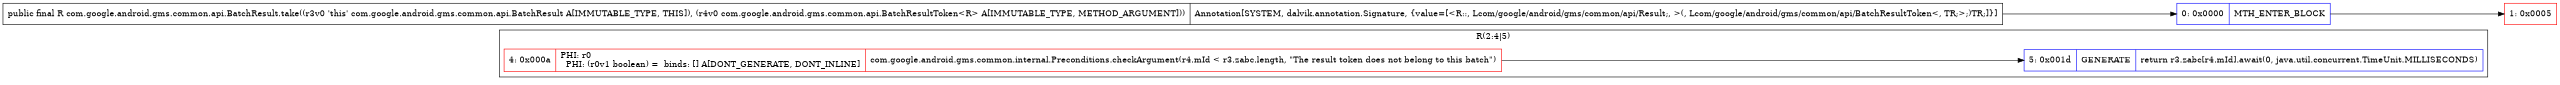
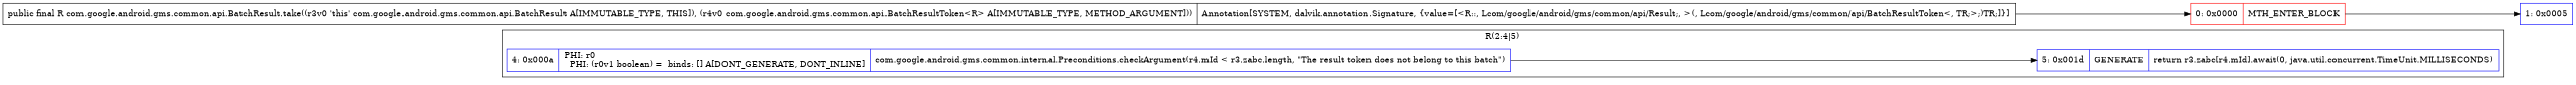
  digraph {
    rankdir=LR
    node [color=blue shape=record]
-   n1 [color=red label="{4\:\ 0x000a|PHI: r0 \l  PHI: (r0v1 boolean) =  binds: [] A[DONT_GENERATE, DONT_INLINE]\l|com.google.android.gms.common.internal.Preconditions.checkArgument(r4.mId \< r3.zabc.length, \"The result token does not belong to this batch\")\l}"]
+   n1 [label="{4\:\ 0x000a|PHI: r0 \l  PHI: (r0v1 boolean) =  binds: [] A[DONT_GENERATE, DONT_INLINE]\l|com.google.android.gms.common.internal.Preconditions.checkArgument(r4.mId \< r3.zabc.length, \"The result token does not belong to this batch\")\l}"]
    n2 [label="{5\:\ 0x001d|GENERATE\l|return r3.zabc[r4.mId].await(0, java.util.concurrent.TimeUnit.MILLISECONDS)\l}"]
-   n3 [label="{0\:\ 0x0000|MTH_ENTER_BLOCK\l}"]
-   n4 [color=red label="{1\:\ 0x0005}"]
+   n3 [color=red label="{0\:\ 0x0000|MTH_ENTER_BLOCK\l}"]
+   n4 [label="{1\:\ 0x0005}"]
    n5 [label="{public final R com.google.android.gms.common.api.BatchResult.take((r3v0 'this' com.google.android.gms.common.api.BatchResult A[IMMUTABLE_TYPE, THIS]), (r4v0 com.google.android.gms.common.api.BatchResultToken\<R\> A[IMMUTABLE_TYPE, METHOD_ARGUMENT]))  | Annotation[SYSTEM, dalvik.annotation.Signature, \{value=[\<R::, Lcom\/google\/android\/gms\/common\/api\/Result;, \>(, Lcom\/google\/android\/gms\/common\/api\/BatchResultToken\<, TR;\>;)TR;]\}]\l}" color=""]
    subgraph cluster_1 {
      label="R(2:4|5)"
      n1
      n2
    }
    n1 -> n2
    n3 -> n4
    n5 -> n3
  }
